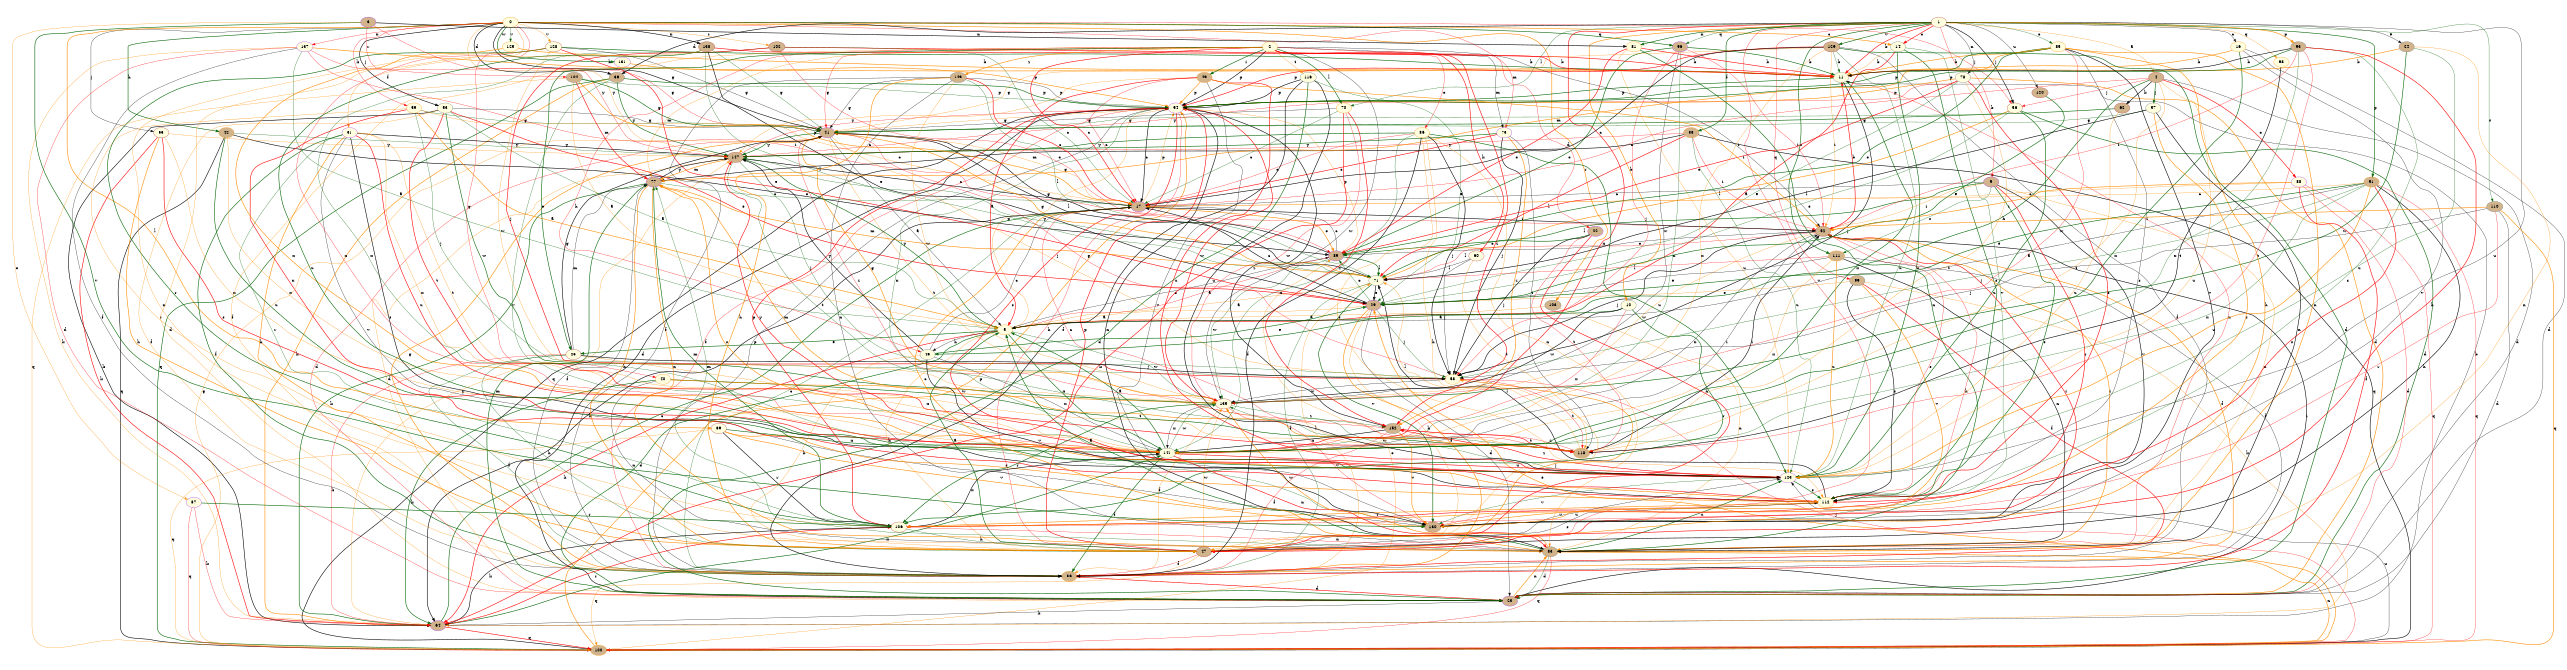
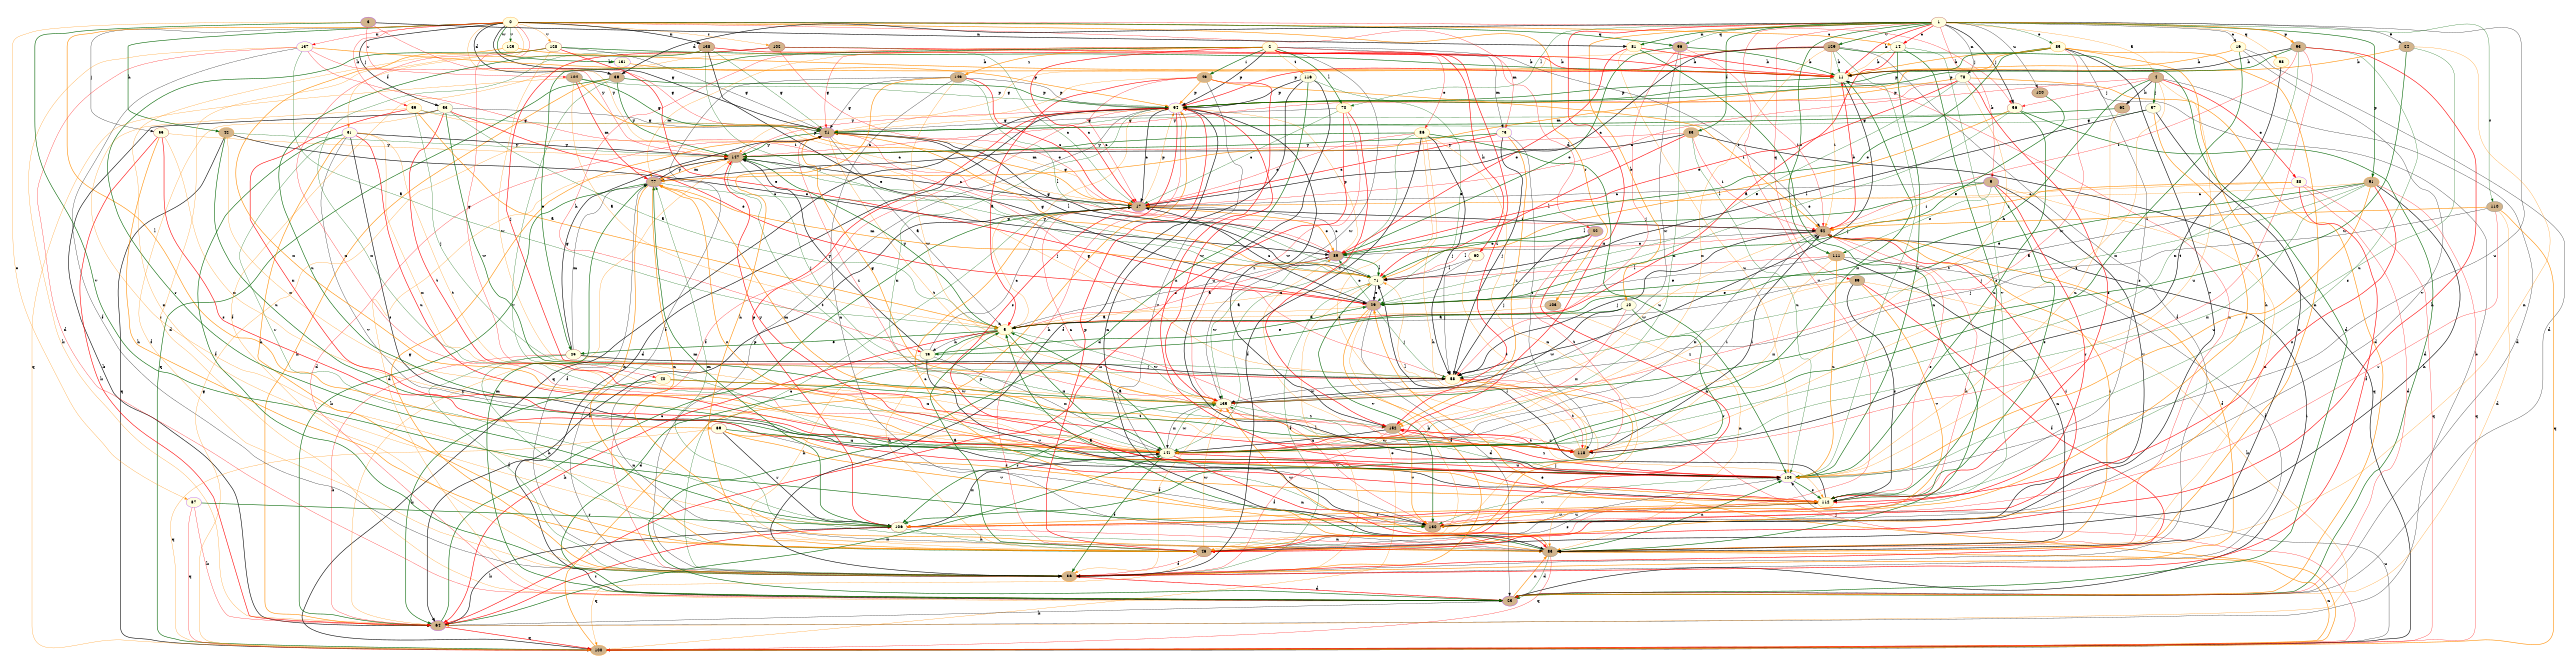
  strict digraph {
    node [color=darkorange fillcolor=lightyellow style=filled]
    edge [color=darkorange style=bold]
    14 [color=gray40]
    0
    n3 [color=gray40 fillcolor=tan label=39]
    31 [color=purple]
    40
    41 [color=purple fillcolor=tan]
    42 [fillcolor=tan]
    53 [color=gray40]
    55 [color=brown]
    56 [color=brown]
    59
    69 [color=brown]
    73 [color=purple]
    96 [color=purple fillcolor=tan]
    102 [color=brown fillcolor=tan]
    103 [color=gray40 fillcolor=tan]
    125
    128 [color=brown]
    131 [color=purple]
    137 [color=purple]
    138 [color=brown fillcolor=tan]
    147 [color=brown fillcolor=tan]
    11 [color=gray40]
    123 [color=purple]
    130 [color=brown fillcolor=tan]
    5
    112
    94 [color=purple]
    64 [color=purple fillcolor=tan]
    100 [fillcolor=tan]
    141 [color=gray40]
    36 [fillcolor=tan]
    118 [fillcolor=tan]
-   46 [color=brown fillcolor=tan label=47]
+   46 [color=brown fillcolor=tan]
    106 [color=brown]
    135 [color=brown]
    83 [color=gray40 fillcolor=tan]
    152 [color=gray40 fillcolor=tan]
    23 [color=purple fillcolor=tan]
    71 [color=gray40]
    58
    89 [color=purple fillcolor=tan]
    29 [color=purple fillcolor=tan]
    17 [color=purple fillcolor=tan]
    52 [color=brown fillcolor=tan]
    77 [color=purple fillcolor=tan]
    1 [color=brown]
    4 [color=brown fillcolor=tan]
    9 [color=purple fillcolor=tan]
    10 [color=gray40]
    16
    24 [color=gray40 fillcolor=tan]
    33 [fillcolor=tan]
    70
    78 [color=gray40]
    81
    85
    91 [fillcolor=tan]
    93 [color=gray40 fillcolor=tan]
    98
    99 [color=gray40 fillcolor=tan]
    110 [color=gray40 fillcolor=tan]
    111 [fillcolor=tan]
    120 [color=brown fillcolor=tan]
    129 [color=brown fillcolor=tan]
    43 [color=gray40]
    57 [color=gray40]
    62 [color=brown fillcolor=tan]
    88 [color=purple]
    2
    22 [color=purple fillcolor=tan]
    25 [color=brown]
    49 [fillcolor=tan]
    60 [color=brown]
    86
    116 [color=gray40]
    149 [color=gray40 fillcolor=tan]
    3 [color=purple fillcolor=tan]
    87 [color=purple]
    104 [color=gray40 fillcolor=tan]
    14 -> 11 [label=b style=solid]
    14 -> 123 [color=darkgreen label=u]
    14 -> 130 [color=darkgreen label=v style=solid]
    14 -> 5 [color=red label=a]
    14 -> 112 [color=darkgreen label=s]
    0 -> 14 [label=c]
    0 -> n3 [color=black label=d]
    0 -> 31 [label=f style=solid]
    0 -> 40 [color=red label=g style=solid]
    0 -> 41 [color=black label=g]
    0 -> 42 [color=darkgreen label=h]
    0 -> 53 [color=black label=j]
    0 -> 55 [color=black label=j style=solid]
    0 -> 56 [color=red label=j style=solid]
    0 -> 59 [color=red label=k style=solid]
    0 -> 69 [label=l]
    0 -> 73 [color=red label=m style=solid]
    0 -> 96 [color=darkgreen label=q]
    0 -> 102 [label=r style=solid]
    0 -> 103 [label=r]
    0 -> 125 [color=darkgreen label=v style=solid]
    0 -> 128 [label=v style=solid]
    0 -> 131 [color=darkgreen label=w]
    0 -> 137 [color=red label=x style=solid]
    0 -> 138 [color=black label=x]
    0 -> 147 [label=y style=solid]
    n3 -> 147 [color=darkgreen label=y]
    n3 -> 130 [color=darkgreen label=v style=solid]
    n3 -> 94 [color=darkgreen label=p]
    n3 -> 64 [label=k]
    n3 -> 100 [color=darkgreen label=q]
    31 -> 147 [color=black label=y]
    31 -> 123 [color=red label=u]
    31 -> 130 [color=black label=v style=solid]
    31 -> 112 [color=black label=s]
    31 -> 141 [label=x style=solid]
    31 -> 36 [color=darkgreen label=f]
    31 -> 118 [label=t style=solid]
    31 -> 46 [label=h]
    31 -> 106 [color=darkgreen label=r style=solid]
    40 -> 64 [color=darkgreen label=k]
    40 -> 118 [color=darkgreen label=t]
    40 -> 135 [label=w]
    40 -> 83 [color=black label=n style=solid]
    41 -> 147 [color=darkgreen label=y]
    41 -> 5 [color=black label=a style=solid]
    41 -> 118 [label=t style=solid]
    41 -> 152 [color=red label=z style=solid]
    41 -> 23 [color=red label=d style=solid]
    41 -> 71 [color=black label=l]
    41 -> 58 [label=j style=solid]
    42 -> 147 [color=darkgreen label=y style=solid]
    42 -> 123 [color=darkgreen label=u]
    42 -> 100 [color=black label=q]
    42 -> 141 [label=x style=solid]
    42 -> 89 [color=black label=o]
    53 -> 41 [color=black label=g style=solid]
    53 -> 5 [color=darkgreen label=a style=solid]
    53 -> 64 [color=black label=k]
    53 -> 36 [label=f style=solid]
    53 -> 118 [color=red label=t]
    53 -> 135 [color=darkgreen label=w]
    53 -> 29 [color=red label=e]
    55 -> 147 [label=y style=solid]
    55 -> 112 [color=red label=s]
    55 -> 64 [color=red label=k]
    55 -> 141 [label=x style=solid]
    55 -> 46 [label=h]
    56 -> 41 [color=darkgreen label=g style=solid]
    56 -> 123 [color=darkgreen label=u]
    56 -> 23 [color=darkgreen label=d]
    56 -> 71 [label=l]
    56 -> 29 [color=darkgreen label=e style=solid]
    59 -> 41 [color=darkgreen label=g style=solid]
    59 -> 5 [label=a]
    59 -> 141 [color=red label=x]
    59 -> 106 [label=r style=solid]
    59 -> 58 [color=darkgreen label=j style=solid]
    59 -> 17 [label=c style=solid]
    69 -> 130 [label=v]
    69 -> 112 [label=s]
    69 -> 100 [label=q style=solid]
    69 -> 141 [color=darkgreen label=x]
    69 -> 106 [color=black label=r]
    73 -> 147 [color=darkgreen label=y]
    73 -> 118 [color=black label=t style=solid]
    73 -> 152 [label=z]
    73 -> 58 [color=black label=j]
    73 -> 17 [color=red label=c]
    96 -> 11 [color=darkgreen label=b]
    96 -> 141 [color=darkgreen label=x style=solid]
    96 -> 135 [color=black label=w style=solid]
    96 -> 58 [color=red label=j style=solid]
    96 -> 89 [color=darkgreen label=o]
    96 -> 52 [color=red label=i style=solid]
    102 -> 11 [color=red label=b]
    102 -> 141 [color=darkgreen label=x style=solid]
    102 -> 58 [color=red label=j]
    102 -> 89 [color=red label=o style=solid]
    102 -> 17 [color=darkgreen label=c style=solid]
    103 -> 5 [label=a style=solid]
    103 -> 83 [label=n style=solid]
    125 -> 11 [label=b]
    125 -> 141 [label=x]
    128 -> 41 [color=black label=g style=solid]
    128 -> 11 [color=darkgreen label=b]
    128 -> 141 [color=red label=x style=solid]
    128 -> 106 [color=darkgreen label=r]
    128 -> 135 [label=w style=solid]
    128 -> 83 [label=n style=solid]
    128 -> 29 [color=red label=e]
    131 -> 94 [label=p]
    137 -> 41 [color=red label=g style=solid]
    137 -> 11 [label=b]
    137 -> 5 [color=darkgreen label=a style=solid]
    137 -> 64 [label=k style=solid]
    137 -> 36 [color=black label=f style=solid]
    137 -> 23 [color=red label=d style=solid]
    137 -> 52 [color=red label=i style=solid]
    138 -> 41 [color=darkgreen label=g style=solid]
    138 -> 11 [color=red label=b]
    138 -> 123 [color=darkgreen label=u]
    138 -> 23 [label=d style=solid]
    138 -> 71 [color=darkgreen label=l style=solid]
    138 -> 29 [color=black label=e]
    147 -> 94 [color=red label=p style=solid]
    147 -> 118 [color=darkgreen label=t style=solid]
    147 -> 23 [label=d style=solid]
    147 -> 58 [color=darkgreen label=j style=solid]
    147 -> 17 [color=black label=c]
    147 -> 77 [label=m]
    11 -> 94 [color=darkgreen label=p]
    11 -> 141 [color=darkgreen label=x]
    11 -> 83 [color=red label=n style=solid]
    11 -> 58 [color=black label=j]
    123 -> 147 [color=red label=y]
    123 -> 130 [color=darkgreen label=v style=solid]
    123 -> 112 [color=darkgreen label=s]
    123 -> 135 [color=darkgreen label=w style=solid]
    123 -> 152 [color=red label=z]
    5 -> 147 [color=darkgreen label=y]
    5 -> 94 [label=p style=solid]
    5 -> 64 [color=red label=k]
    5 -> 141 [color=darkgreen label=x]
    5 -> 46 [label=h style=solid]
    5 -> 135 [color=darkgreen label=w style=solid]
    5 -> 23 [color=darkgreen label=d]
    5 -> 89 [color=black label=o style=solid]
    5 -> 43 [color=black label=h style=solid]
    5 -> 25 [color=darkgreen label=e]
    112 -> 130 [label=v]
    112 -> 106 [label=r]
    112 -> 71 [color=black label=l]
    94 -> 41 [label=g style=solid]
    94 -> 112 [color=red label=s]
    94 -> 100 [color=black label=q]
    94 -> 141 [color=darkgreen label=x style=solid]
    94 -> 36 [color=red label=f style=solid]
    94 -> 46 [color=red label=h style=solid]
    94 -> 135 [color=red label=w]
    94 -> 83 [color=black label=n]
    94 -> 152 [color=black label=z]
    94 -> 23 [color=black label=d]
    94 -> 17 [color=black label=c]
    64 -> 147 [label=y style=solid]
    64 -> 11 [color=black label=b style=solid]
    64 -> 100 [color=red label=q]
    64 -> 141 [color=darkgreen label=x]
    64 -> 106 [color=red label=r]
    64 -> 17 [color=darkgreen label=c]
    100 -> 41 [label=g style=solid]
    100 -> 123 [color=black label=u style=solid]
    100 -> 94 [label=p]
    100 -> 83 [label=n]
    100 -> 58 [color=red label=j style=solid]
    100 -> 89 [label=o style=solid]
    100 -> 29 [label=e]
    141 -> 123 [color=red label=u]
    141 -> 5 [color=darkgreen label=a]
    141 -> 36 [color=darkgreen label=f]
    141 -> 135 [color=darkgreen label=w style=solid]
    141 -> 83 [color=red label=n]
    141 -> 52 [color=black label=i style=solid]
    36 -> 41 [label=g]
    36 -> 94 [color=black label=p style=solid]
    36 -> 23 [color=red label=d]
    36 -> 71 [label=l style=solid]
    36 -> 17 [color=darkgreen label=c style=solid]
    118 -> 152 [color=red label=z style=solid]
    118 -> 71 [label=l style=solid]
    118 -> 17 [color=red label=c style=solid]
    118 -> 52 [color=black label=i]
    118 -> 77 [label=m]
    46 -> 123 [color=black label=u style=solid]
    46 -> 5 [color=darkgreen label=a]
    46 -> 112 [color=black label=s style=solid]
    46 -> 94 [color=red label=p]
    46 -> 100 [label=q style=solid]
    46 -> 36 [color=red label=f style=solid]
    46 -> 135 [label=w style=solid]
    46 -> 58 [label=j]
    46 -> 52 [color=red label=i]
    106 -> 94 [color=red label=p]
    106 -> 64 [color=black label=k]
    106 -> 141 [color=black label=x]
    106 -> 46 [color=darkgreen label=h style=solid]
    106 -> 83 [color=red label=n style=solid]
    106 -> 77 [color=darkgreen label=m]
    135 -> 41 [label=g]
    135 -> 130 [color=red label=v style=solid]
    135 -> 141 [color=black label=x style=solid]
    135 -> 36 [label=f style=solid]
    135 -> 106 [color=darkgreen label=r]
    135 -> 152 [color=darkgreen label=z style=solid]
    83 -> 123 [color=darkgreen label=u]
    83 -> 5 [color=darkgreen label=a]
    83 -> 100 [color=red label=q style=solid]
    83 -> 135 [label=w]
    83 -> 23 [color=darkgreen label=d style=solid]
    83 -> 17 [label=c]
    83 -> 52 [label=i]
    83 -> 77 [color=darkgreen label=m style=solid]
    152 -> 130 [label=v]
    152 -> 141 [color=black label=x]
    152 -> 36 [color=red label=f style=solid]
    152 -> 118 [color=red label=t]
    23 -> 64 [color=black label=k style=solid]
    23 -> 83 [label=n]
    23 -> 52 [color=black label=i]
    23 -> 77 [color=darkgreen label=m]
    71 -> 41 [label=g]
    71 -> 147 [color=darkgreen label=y style=solid]
    71 -> 130 [color=darkgreen label=v]
    71 -> 5 [label=a style=solid]
    71 -> 36 [color=darkgreen label=f style=solid]
    71 -> 29 [color=black label=e]
    71 -> 77 [label=m]
    58 -> 41 [color=red label=g style=solid]
    58 -> 118 [color=red label=t style=solid]
    58 -> 135 [color=black label=w style=solid]
    89 -> 41 [color=black label=g]
    89 -> 5 [color=red label=a style=solid]
    89 -> 94 [label=p style=solid]
    89 -> 135 [color=darkgreen label=w style=solid]
    89 -> 71 [color=darkgreen label=l]
    89 -> 17 [color=black label=c style=solid]
    29 -> 5 [label=a style=solid]
    29 -> 36 [label=f]
    29 -> 46 [label=h style=solid]
    29 -> 23 [color=black label=d style=solid]
    29 -> 58 [color=darkgreen label=j style=solid]
    29 -> 89 [color=darkgreen label=o style=solid]
    29 -> 17 [color=black label=c]
    17 -> 41 [label=g style=solid]
    17 -> 94 [label=p style=solid]
    17 -> 64 [color=black label=k]
    17 -> 89 [label=o]
    17 -> 52 [color=black label=i]
    52 -> 11 [color=red label=b]
    52 -> 112 [color=red label=s style=solid]
    52 -> 141 [color=black label=x style=solid]
    52 -> 36 [label=f]
    52 -> 46 [color=red label=h style=solid]
    52 -> 135 [label=w style=solid]
    52 -> 71 [color=red label=l style=solid]
    52 -> 58 [color=black label=j]
    52 -> 89 [color=black label=o style=solid]
    77 -> 147 [color=black label=y]
    77 -> 112 [label=s]
    77 -> 64 [color=darkgreen label=k]
    77 -> 36 [color=black label=f style=solid]
    77 -> 46 [label=h]
    77 -> 83 [label=n]
    77 -> 17 [color=darkgreen label=c style=solid]
    1 -> 14 [color=red label=c]
    1 -> n3 [color=black label=d]
    1 -> 56 [color=black label=j]
    1 -> 96 [color=darkgreen label=q style=solid]
    1 -> 11 [color=red label=b]
    1 -> 123 [color=black label=u style=solid]
    1 -> 130 [color=red label=v style=solid]
    1 -> 141 [color=red label=x]
    1 -> 4 [label=a style=solid]
    1 -> 9 [color=red label=b style=solid]
    1 -> 10 [label=b]
    1 -> 16 [color=black label=c style=solid]
    1 -> 24 [color=black label=e style=solid]
    1 -> 33 [color=darkgreen label=f]
    1 -> 70 [color=darkgreen label=l style=solid]
    1 -> 78 [color=black label=n style=solid]
    1 -> 81 [color=darkgreen label=n]
    1 -> 85 [color=darkgreen label=o style=solid]
    1 -> 91 [color=darkgreen label=p]
    1 -> 93 [label=p]
    1 -> 98 [label=q style=solid]
    1 -> 99 [color=red label=q style=solid]
    1 -> 110 [color=darkgreen label=s style=solid]
    1 -> 111 [color=darkgreen label=s]
    1 -> 120 [color=black label=u style=solid]
    1 -> 129 [color=darkgreen label=v]
    4 -> 56 [color=red label=j style=solid]
    4 -> 123 [label=u style=solid]
    4 -> 118 [label=t style=solid]
    4 -> 23 [color=black label=d style=solid]
    4 -> 17 [color=red label=c style=solid]
    4 -> 43 [color=darkgreen label=h]
    4 -> 57 [color=darkgreen label=j]
    4 -> 62 [color=black label=k]
    4 -> 88 [color=red label=o]
    9 -> 130 [color=black label=v]
    9 -> 112 [color=darkgreen label=s]
    9 -> 106 [color=red label=r]
    9 -> 83 [label=n style=solid]
    9 -> 71 [color=darkgreen label=l]
    9 -> 17 [color=black label=c style=solid]
    9 -> 52 [label=i style=solid]
    9 -> 111 [color=darkgreen label=s style=solid]
    10 -> 5 [color=darkgreen label=a]
    10 -> 141 [color=red label=x style=solid]
    10 -> 106 [color=darkgreen label=r]
    10 -> 135 [color=black label=w]
    16 -> 11 [label=b]
    16 -> 130 [color=black label=v style=solid]
    16 -> 141 [color=darkgreen label=x]
    16 -> 23 [color=black label=d style=solid]
    24 -> 11 [label=b]
    24 -> 123 [color=darkgreen label=u style=solid]
    24 -> 135 [color=darkgreen label=w]
    24 -> 83 [label=n style=solid]
    33 -> 147 [color=red label=y style=solid]
    33 -> 123 [color=darkgreen label=u style=solid]
    33 -> 100 [color=black label=q]
    33 -> 71 [color=red label=l]
    33 -> 52 [color=red label=i style=solid]
    33 -> 77 [color=black label=m]
    70 -> 41 [color=black label=g style=solid]
    70 -> 64 [color=red label=k]
    70 -> 135 [color=red label=w style=solid]
    70 -> 152 [color=red label=z]
    70 -> 17 [color=darkgreen label=c style=solid]
    78 -> 147 [color=red label=y style=solid]
    78 -> 112 [color=red label=s]
    78 -> 94 [label=p]
    78 -> 118 [label=t style=solid]
    78 -> 23 [label=d]
    78 -> 89 [color=red label=o]
    78 -> 29 [color=darkgreen label=e style=solid]
    81 -> 11 [color=red label=b]
    81 -> 123 [label=u style=solid]
    81 -> 83 [color=darkgreen label=n]
    81 -> 89 [color=red label=o]
    85 -> 11 [label=b]
    85 -> 130 [color=black label=v]
    85 -> 112 [color=black label=s style=solid]
    85 -> 94 [color=darkgreen label=p]
    85 -> 46 [label=h]
    85 -> 135 [color=red label=w style=solid]
    85 -> 83 [label=n]
    85 -> 89 [color=darkgreen label=o]
    85 -> 77 [label=m]
    91 -> 123 [label=u]
    91 -> 5 [color=black label=a style=solid]
    91 -> 112 [color=red label=s]
    91 -> 100 [color=red label=q style=solid]
    91 -> 141 [color=darkgreen label=x style=solid]
    91 -> 46 [color=black label=h]
    91 -> 58 [color=darkgreen label=j style=solid]
    91 -> 29 [color=darkgreen label=e]
    91 -> 17 [label=c style=solid]
    93 -> 11 [color=black label=b]
    93 -> 112 [color=darkgreen label=s style=solid]
    93 -> 94 [color=darkgreen label=p]
    93 -> 141 [color=darkgreen label=x style=solid]
    93 -> 118 [color=red label=t style=solid]
    93 -> 46 [color=red label=h]
    93 -> 52 [color=red label=i style=solid]
    98 -> 118 [color=black label=t]
    99 -> 130 [label=v]
    99 -> 112 [color=black label=s]
    99 -> 64 [label=k style=solid]
    99 -> 36 [color=red label=f]
+   99 -> 152 [label=z style=solid]
    99 -> 29 [label=e style=solid]
    110 -> 100 [label=q]
    110 -> 106 [color=red label=r style=solid]
-   110 -> 23 [color=black label=d style=solid]
+   110 -> 23 [label=d style=solid]
    110 -> 58 [color=black label=j style=solid]
    110 -> 52 [label=i]
    111 -> 123 [label=u]
    111 -> 141 [label=x style=solid]
    111 -> 36 [color=black label=f style=solid]
    111 -> 83 [color=black label=n]
    111 -> 71 [color=red label=l style=solid]
    111 -> 29 [color=black label=e style=solid]
    120 -> 29 [color=darkgreen label=e]
    129 -> 41 [label=g style=solid]
    129 -> 11 [color=darkgreen label=b style=solid]
    129 -> 123 [color=darkgreen label=u style=solid]
    129 -> 94 [color=red label=p]
    129 -> 141 [label=x style=solid]
    129 -> 36 [color=black label=f style=solid]
    129 -> 23 [color=darkgreen label=d]
    129 -> 17 [color=black label=c]
    129 -> 52 [label=i style=solid]
    43 -> 147 [color=black label=y]
    43 -> 130 [color=black label=v]
    43 -> 141 [color=black label=x style=solid]
    43 -> 46 [label=h style=solid]
    43 -> 29 [color=darkgreen label=e]
    43 -> 17 [color=black label=c style=solid]
    57 -> 41 [color=darkgreen label=g style=solid]
    57 -> 106 [label=r]
    57 -> 83 [color=black label=n]
    57 -> 71 [color=black label=l]
    62 -> 41 [color=darkgreen label=g]
    62 -> 123 [label=u style=solid]
    88 -> 100 [color=red label=q style=solid]
    88 -> 36 [color=red label=f]
    88 -> 23 [color=red label=d style=solid]
    88 -> 17 [label=c style=solid]
    88 -> 52 [label=i]
    2 -> 41 [color=red label=g style=solid]
    2 -> 73 [color=black label=m style=solid]
    2 -> 94 [color=black label=p]
    2 -> 36 [label=f style=solid]
    2 -> 135 [color=black label=w style=solid]
    2 -> 152 [color=red label=z]
    2 -> 17 [color=red label=c]
    2 -> 52 [color=black label=i style=solid]
    2 -> 77 [label=m style=solid]
    2 -> 70 [color=darkgreen label=l]
    2 -> 43 [color=red label=h style=solid]
    2 -> 22 [color=red label=d style=solid]
    2 -> 25 [color=darkgreen label=e]
    2 -> 49 [color=darkgreen label=i]
    2 -> 60 [color=red label=k]
    2 -> 86 [color=red label=o style=solid]
    2 -> 116 [label=t style=solid]
    2 -> 149 [label=z]
    22 -> 118 [color=red label=t style=solid]
    22 -> 46 [color=red label=h]
    22 -> 58 [color=black label=j]
    22 -> 89 [color=darkgreen label=o]
    25 -> 41 [color=black label=g]
    25 -> 64 [color=red label=k style=solid]
    25 -> 141 [label=x style=solid]
    25 -> 36 [color=darkgreen label=f style=solid]
    25 -> 46 [color=darkgreen label=h style=solid]
    25 -> 58 [color=black label=j]
    25 -> 77 [color=black label=m style=solid]
    49 -> 147 [label=y style=solid]
    49 -> 123 [color=red label=u]
    49 -> 130 [color=black label=v style=solid]
    49 -> 5 [color=red label=a]
    49 -> 94 [label=p]
    49 -> 17 [color=red label=c style=solid]
    49 -> 52 [label=i]
    60 -> 118 [label=t style=solid]
    60 -> 71 [color=black label=l style=solid]
    60 -> 58 [color=black label=j style=solid]
    86 -> 147 [color=darkgreen label=y]
    86 -> 123 [color=darkgreen label=u]
    86 -> 112 [label=s style=solid]
    86 -> 141 [color=darkgreen label=x style=solid]
    86 -> 36 [color=black label=f]
    86 -> 46 [label=h style=solid]
    86 -> 83 [label=n style=solid]
    86 -> 58 [color=black label=j]
    86 -> 17 [color=red label=c style=solid]
    116 -> 123 [color=black label=u]
    116 -> 94 [color=black label=p]
    116 -> 36 [color=black label=f]
    116 -> 23 [color=darkgreen label=d]
    116 -> 29 [color=darkgreen label=e style=solid]
    149 -> 41 [color=black label=g style=solid]
    149 -> 94 [color=black label=p style=solid]
    149 -> 36 [color=black label=f style=solid]
    149 -> 46 [label=h]
    149 -> 135 [label=w style=solid]
    149 -> 83 [color=black label=n style=solid]
    149 -> 71 [color=darkgreen label=l style=solid]
    149 -> 17 [color=red label=c]
    3 -> 147 [color=red label=y style=solid]
    3 -> 130 [color=darkgreen label=v]
    3 -> 81 [color=black label=n]
    3 -> 87 [label=o style=solid]
    3 -> 104 [color=red label=r style=solid]
    87 -> 64 [color=red label=k style=solid]
    87 -> 100 [color=red label=q style=solid]
    87 -> 106 [color=darkgreen label=r]
    104 -> 41 [color=darkgreen label=g]
    104 -> 5 [label=a style=solid]
    104 -> 94 [color=darkgreen label=p style=solid]
    104 -> 100 [label=q style=solid]
    104 -> 17 [label=c]
    104 -> 77 [color=red label=m]
  }
